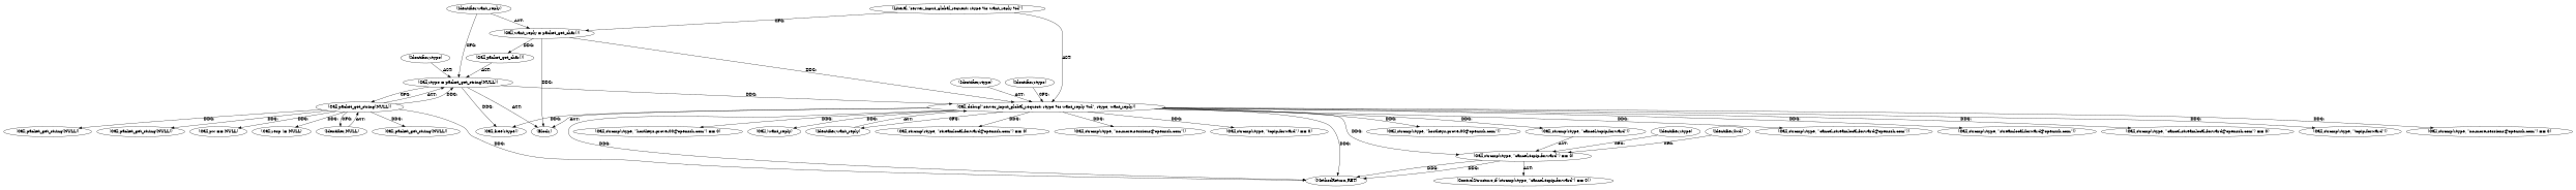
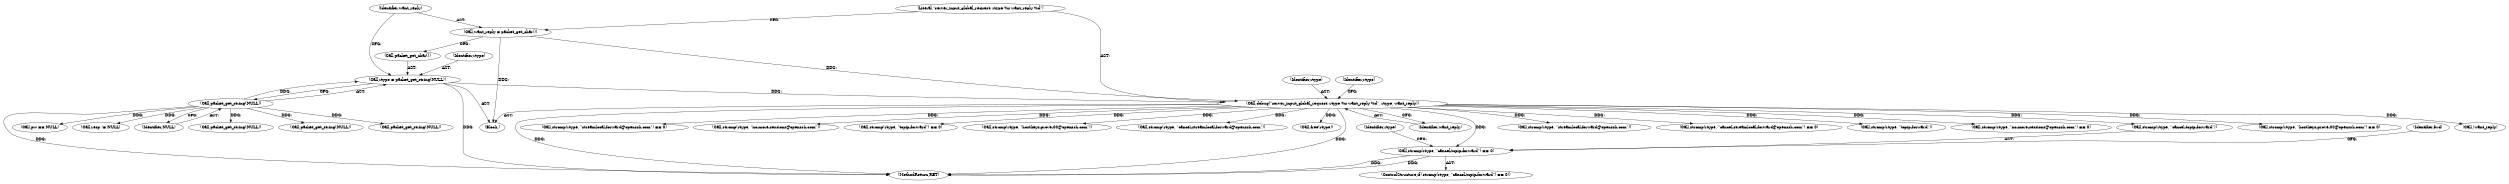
  digraph {
    n1 [label="(Call,strcmp(rtype, \"cancel-tcpip-forward\") == 0)"]
    n2 [label="(ControlStructure,if (strcmp(rtype, \"cancel-tcpip-forward\") == 0))"]
    n3 [label="(MethodReturn,RET)"]
    n4 [label="(Call,debug(\"server_input_global_request: rtype %s want_reply %d\", rtype, want_reply))"]
    n5 [label="(Call,strcmp(rtype, \"streamlocal-forward@openssh.com\"))"]
    n6 [label="(Call,strcmp(rtype, \"cancel-streamlocal-forward@openssh.com\") == 0)"]
    n7 [label="(Block,)"]
    n8 [label="(Call,strcmp(rtype, \"tcpip-forward\"))"]
    n9 [label="(Call,strcmp(rtype, \"no-more-sessions@openssh.com\") == 0)"]
    n10 [label="(Call,strcmp(rtype, \"cancel-tcpip-forward\"))"]
    n11 [label="(Call,strcmp(rtype, \"hostkeys-prove-00@openssh.com\") == 0)"]
    n12 [label="(Call,!want_reply)"]
    n13 [label="(Identifier,want_reply)"]
    n14 [label="(Call,strcmp(rtype, \"streamlocal-forward@openssh.com\") == 0)"]
    n15 [label="(Call,strcmp(rtype, \"no-more-sessions@openssh.com\"))"]
    n16 [label="(Call,strcmp(rtype, \"tcpip-forward\") == 0)"]
    n17 [label="(Call,strcmp(rtype, \"hostkeys-prove-00@openssh.com\"))"]
    n18 [label="(Call,strcmp(rtype, \"cancel-streamlocal-forward@openssh.com\"))"]
    n19 [label="(Call,free(rtype))"]
    n20 [label="(Call,rtype = packet_get_string(NULL))"]
    n21 [label="(Call,packet_get_string(NULL))"]
    n22 [label="(Call,packet_get_string(NULL))"]
    n23 [label="(Call,packet_get_string(NULL))"]
    n24 [label="(Call,pw == NULL)"]
    n25 [label="(Call,resp != NULL)"]
    n26 [label="(Identifier,NULL)"]
    n27 [label="(Call,packet_get_string(NULL))"]
    n28 [label="(Call,want_reply = packet_get_char())"]
    n29 [label="(Call,packet_get_char())"]
    n30 [label="(Identifier,want_reply)"]
    n31 [label="(Identifier,fwd)"]
    n32 [label="(Identifier,rtype)"]
    n33 [label="(Literal,\"server_input_global_request: rtype %s want_reply %d\")"]
    n34 [label="(Identifier,rtype)"]
    n35 [label="(Identifier,rtype)"]
    n36 [label="(Identifier,rtype)"]
    n1 -> n2 [label="AST: "]
    n1 -> n3 [label="DDG: "]
    n1 -> n3 [label="DDG: "]
    n4 -> n1 [label="DDG: "]
    n4 -> n3 [label="DDG: "]
    n4 -> n3 [label="DDG: "]
    n4 -> n5 [label="DDG: "]
    n4 -> n6 [label="DDG: "]
    n4 -> n7 [label="AST: "]
    n4 -> n8 [label="DDG: "]
    n4 -> n9 [label="DDG: "]
    n4 -> n10 [label="DDG: "]
    n4 -> n11 [label="DDG: "]
    n4 -> n12 [label="DDG: "]
    n4 -> n13 [label="CFG: "]
    n4 -> n14 [label="DDG: "]
    n4 -> n15 [label="DDG: "]
    n4 -> n16 [label="DDG: "]
    n4 -> n17 [label="DDG: "]
    n4 -> n18 [label="DDG: "]
    n4 -> n19 [label="DDG: "]
    n10 -> n1 [label="AST: "]
    n13 -> n4 [label="AST: "]
-   n20 -> n19 [label="DDG: "]
+   n20 -> n3 [label="DDG: "]
    n20 -> n4 [label="DDG: "]
    n20 -> n7 [label="AST: "]
    n20 -> n21 [label="CFG: "]
    n21 -> n3 [label="DDG: "]
    n21 -> n20 [label="AST: "]
    n21 -> n20 [label="DDG: "]
    n21 -> n22 [label="DDG: "]
    n21 -> n23 [label="DDG: "]
    n21 -> n24 [label="DDG: "]
    n21 -> n25 [label="DDG: "]
    n21 -> n26 [label="CFG: "]
    n21 -> n27 [label="DDG: "]
    n26 -> n21 [label="AST: "]
    n28 -> n4 [label="DDG: "]
    n28 -> n7 [label="DDG: "]
-   n28 -> n29 [label="DDG: "]
+   n28 -> n29 [label="CFG: "]
    n29 -> n20 [label="AST: "]
    n30 -> n20 [label="CFG: "]
    n30 -> n28 [label="AST: "]
    n31 -> n1 [label="CFG: "]
    n32 -> n1 [label="CFG: "]
    n33 -> n4 [label="AST: "]
    n33 -> n28 [label="CFG: "]
    n34 -> n4 [label="AST: "]
    n35 -> n4 [label="CFG: "]
    n36 -> n20 [label="AST: "]
  }
